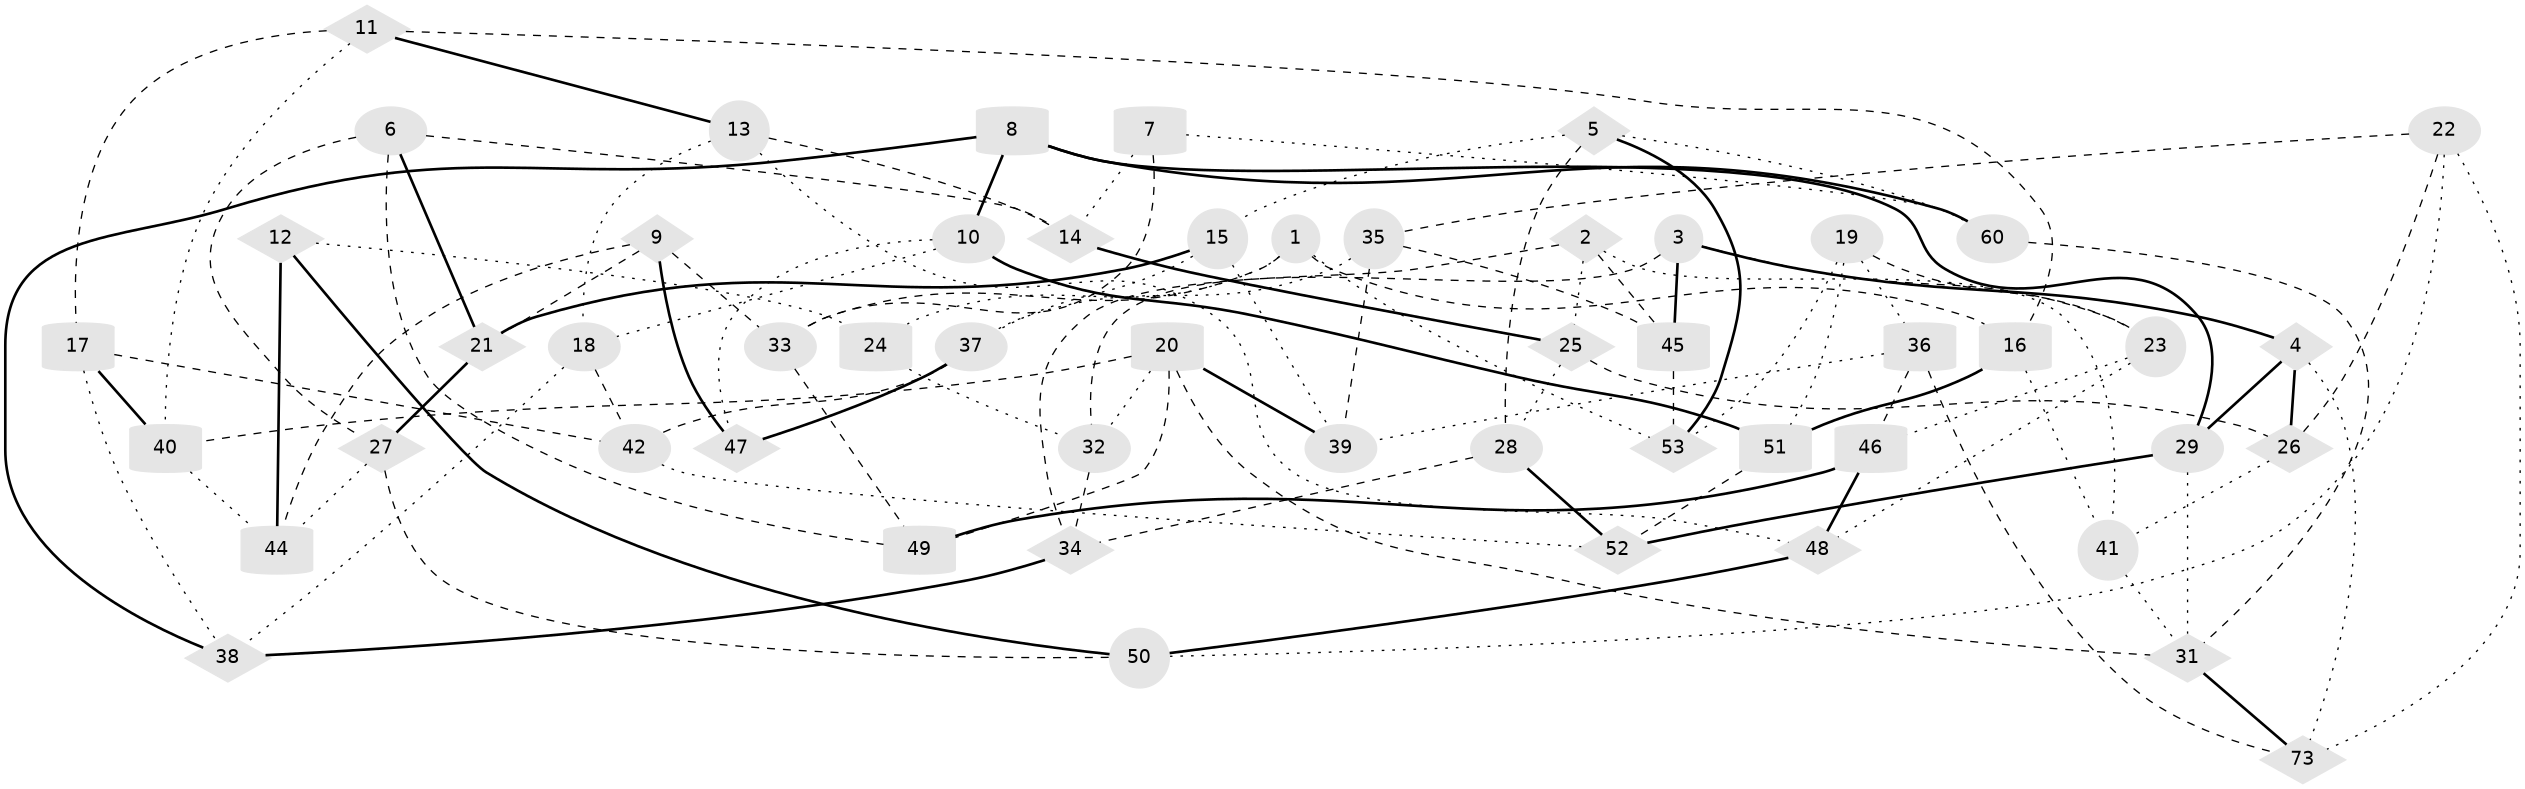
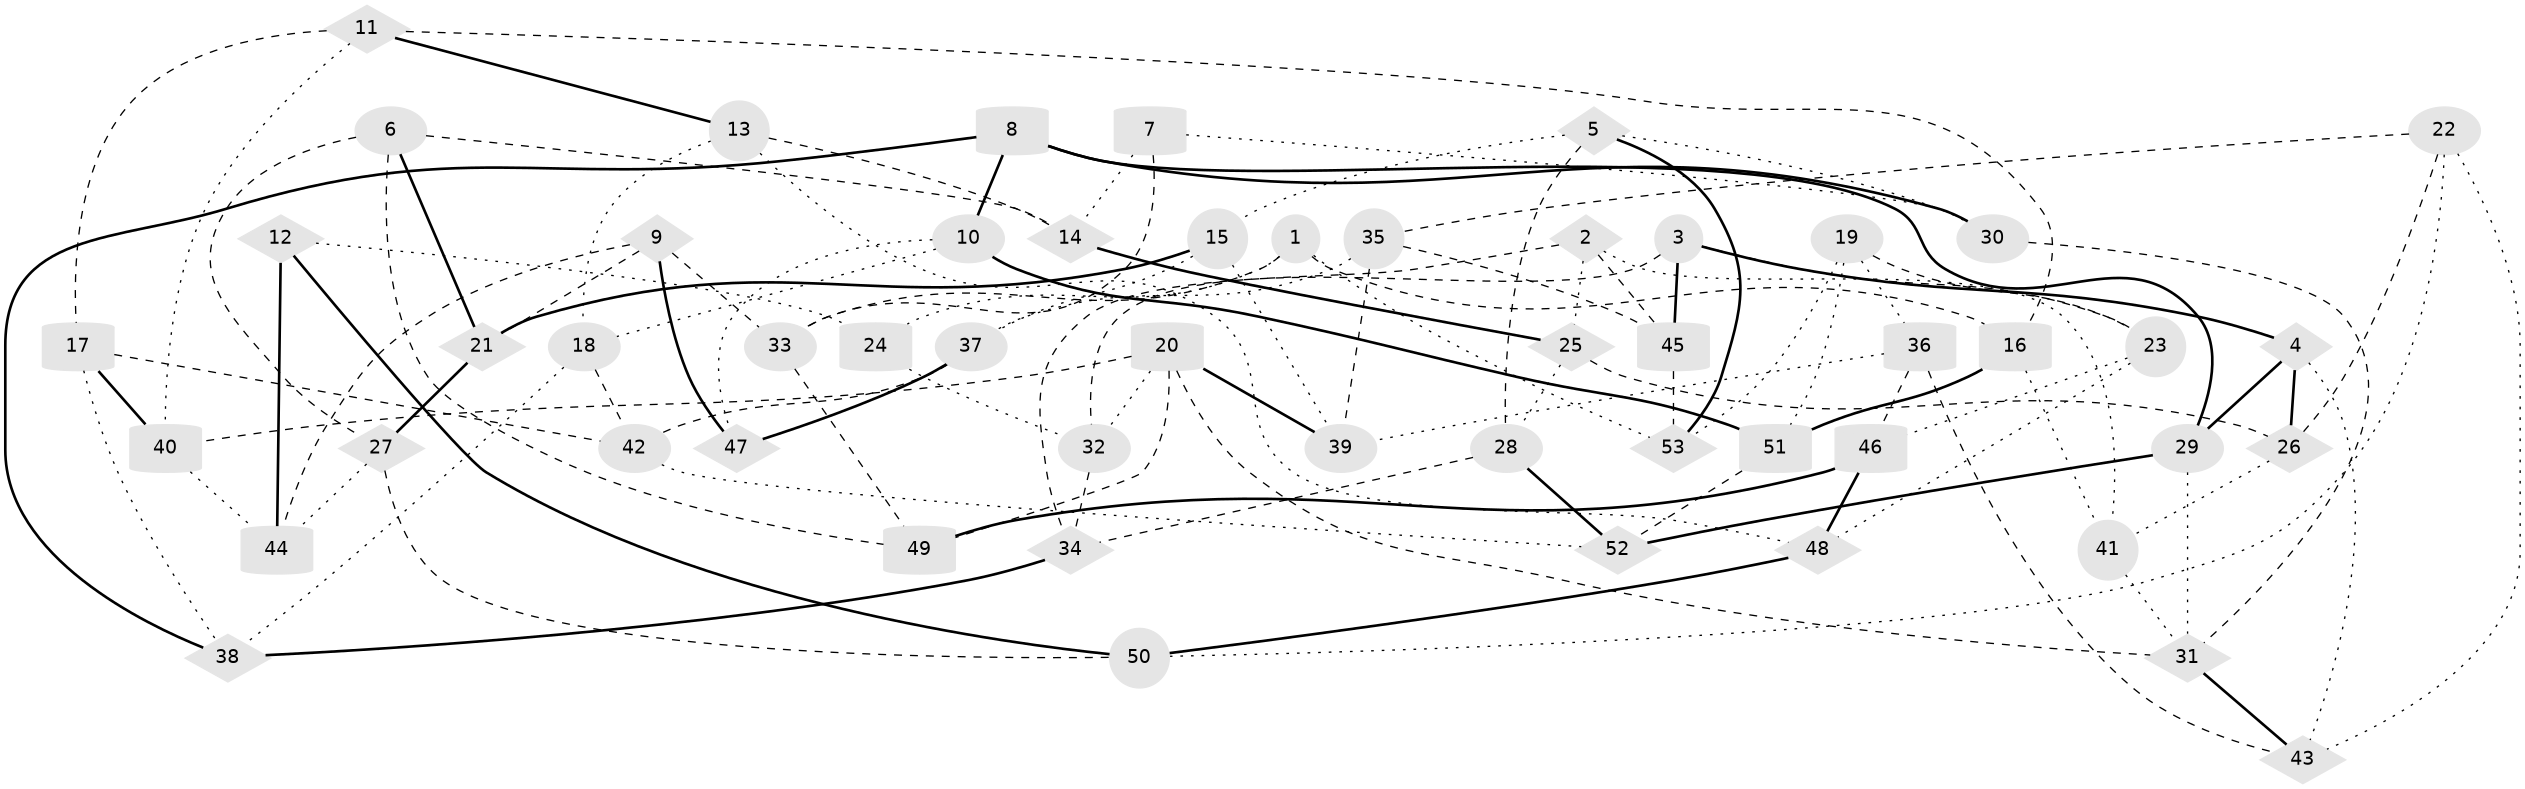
  graph {
    fontname="DejaVu Sans"
    node [color=gray90 fontname="DejaVu Sans" shape=diamond style=filled]
    edge [fontname="DejaVu Sans" style=dashed]
    1 [shape=circle]
    16 [shape=cylinder]
    24 [shape=cylinder]
    33 [shape=ellipse]
    53
    41 [shape=circle]
    51 [shape=cylinder]
    32 [shape=ellipse]
    49 [shape=cylinder]
    2
    25
    34
    45 [shape=cylinder]
    26
    28 [shape=ellipse]
    38
    31
    3 [shape=circle]
    4
    23 [shape=circle]
    29 [shape=ellipse]
-   43 [label=73]
+   43
    48
    46 [shape=cylinder]
    52
    5
    15 [shape=circle]
-   30 [shape=ellipse label=60]
+   30 [shape=ellipse]
    21
    37 [shape=ellipse]
    39 [shape=ellipse]
    6 [shape=ellipse]
    14
    27
    44 [shape=cylinder]
    50 [shape=circle]
    7 [shape=cylinder]
    12
    8 [shape=cylinder]
    10 [shape=ellipse]
    47
    18 [shape=ellipse]
    9
    42 [shape=ellipse]
    11
    13 [shape=circle]
    17 [shape=cylinder]
    40 [shape=cylinder]
    19 [shape=ellipse]
    36 [shape=cylinder]
    20 [shape=cylinder]
    22 [shape=ellipse]
    35 [shape=circle]
    1 -- 16
    1 -- 24 [style=dotted]
    1 -- 33
    1 -- 53 [style=dotted]
    16 -- 41 [style=dotted]
    16 -- 51 [style=bold]
    24 -- 32 [style=dotted]
    33 -- 49
    41 -- 31 [style=dotted]
    51 -- 52
    32 -- 34
    2 -- 41 [style=dotted]
    2 -- 25 [style=dotted]
    2 -- 34
    2 -- 45
    25 -- 26
    25 -- 28 [style=dotted]
    34 -- 38 [style=bold]
    45 -- 53
    26 -- 41 [style=dotted]
    28 -- 34
    28 -- 52 [style=bold]
    31 -- 43 [style=bold]
    3 -- 32
    3 -- 45 [style=bold]
    3 -- 4 [style=bold]
    3 -- 23
    4 -- 26 [style=bold]
    4 -- 29 [style=bold]
    4 -- 43 [style=dotted]
    23 -- 48 [style=dotted]
    23 -- 46 [style=dotted]
    29 -- 31 [style=dotted]
    29 -- 52 [style=bold]
    48 -- 50 [style=bold]
    46 -- 49 [style=bold]
    46 -- 48 [style=bold]
    5 -- 53 [style=bold]
    5 -- 28
    5 -- 15 [style=dotted]
    5 -- 30 [style=dotted]
    15 -- 21 [style=bold]
    15 -- 37 [style=dotted]
    15 -- 39 [style=dotted]
    30 -- 31
    21 -- 27 [style=bold]
    37 -- 47 [style=bold]
    37 -- 42
    6 -- 49
    6 -- 21 [style=bold]
    6 -- 14
    6 -- 27
    14 -- 25 [style=bold]
    27 -- 44 [style=dotted]
    27 -- 50
    7 -- 33
    7 -- 30 [style=dotted]
    7 -- 14 [style=dotted]
    12 -- 24 [style=dotted]
    12 -- 44 [style=bold]
    12 -- 50 [style=bold]
    8 -- 38 [style=bold]
    8 -- 29 [style=bold]
    8 -- 30 [style=bold]
    8 -- 10 [style=bold]
    10 -- 51 [style=bold]
    10 -- 47 [style=dotted]
    10 -- 18 [style=dotted]
    18 -- 38 [style=dotted]
    18 -- 42
    9 -- 33
    9 -- 21
    9 -- 44
    9 -- 47 [style=bold]
    42 -- 52 [style=dotted]
    11 -- 16
    11 -- 13 [style=bold]
    11 -- 17
    11 -- 40 [style=dotted]
    13 -- 48 [style=dotted]
    13 -- 14
    13 -- 18 [style=dotted]
    17 -- 38 [style=dotted]
    17 -- 42
    17 -- 40 [style=bold]
    40 -- 44 [style=dotted]
    19 -- 53 [style=dotted]
    19 -- 51 [style=dotted]
    19 -- 23
    19 -- 36 [style=dotted]
    36 -- 43
    36 -- 46
    36 -- 39 [style=dotted]
    20 -- 32 [style=dotted]
    20 -- 49
    20 -- 31
    20 -- 39 [style=bold]
    20 -- 40
    22 -- 26
    22 -- 43 [style=dotted]
    22 -- 50 [style=dotted]
    22 -- 35
    35 -- 45
    35 -- 37 [style=dotted]
    35 -- 39
  }
